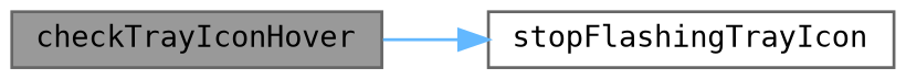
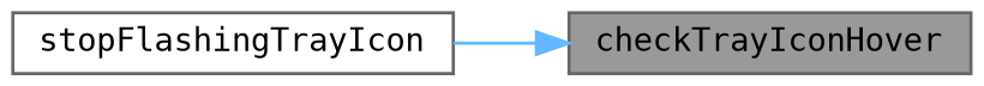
  digraph {
    rankdir=LR
    fontname="DejaVu Sans Mono"
    node [fontname="DejaVu Sans Mono" fontsize=10 shape=box style=filled]
    n1 [color=gray40 fillcolor=grey60 fontcolor=black height=0.2 label=checkTrayIconHover width=0.4]
    n2 [color=grey40 fillcolor=white height=0.2 label=stopFlashingTrayIcon width=0.4]
-   n1 -> n2 [color=steelblue1 fontname="DejaVu Sans Mono" fontsize=10 labelfontname=Helvetica labelfontsize=10 style=solid]
+   n2 -> n1 [color=steelblue1 fontname="DejaVu Sans Mono" fontsize=10 labelfontname=Helvetica labelfontsize=10 style=solid]
  }
